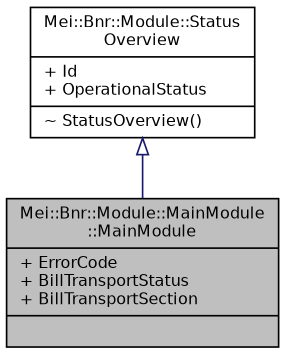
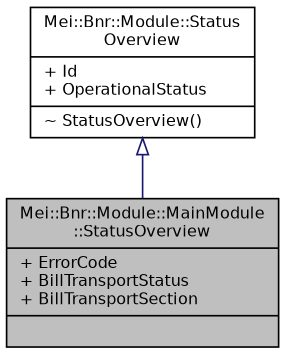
  digraph {
    node [color=black fontname=Helvetica fontsize=10 shape=record style=filled]
-   n1 [fillcolor=grey75 fontcolor=black height=0.2 label="{Mei::Bnr::Module::MainModule\l::MainModule\n|+ ErrorCode\l+ BillTransportStatus\l+ BillTransportSection\l|}" width=0.4]
+   n1 [fillcolor=grey75 fontcolor=black height=0.2 label="{Mei::Bnr::Module::MainModule\l::StatusOverview\n|+ ErrorCode\l+ BillTransportStatus\l+ BillTransportSection\l|}" width=0.4]
    n2 [fillcolor=white height=0.2 label="{Mei::Bnr::Module::Status\lOverview\n|+ Id\l+ OperationalStatus\l|~ StatusOverview()\l}" width=0.4]
    n2 -> n1 [arrowtail=onormal color=midnightblue dir=back fontname=Helvetica fontsize=10 labelfontname=Helvetica labelfontsize=10 style=solid]
  }
